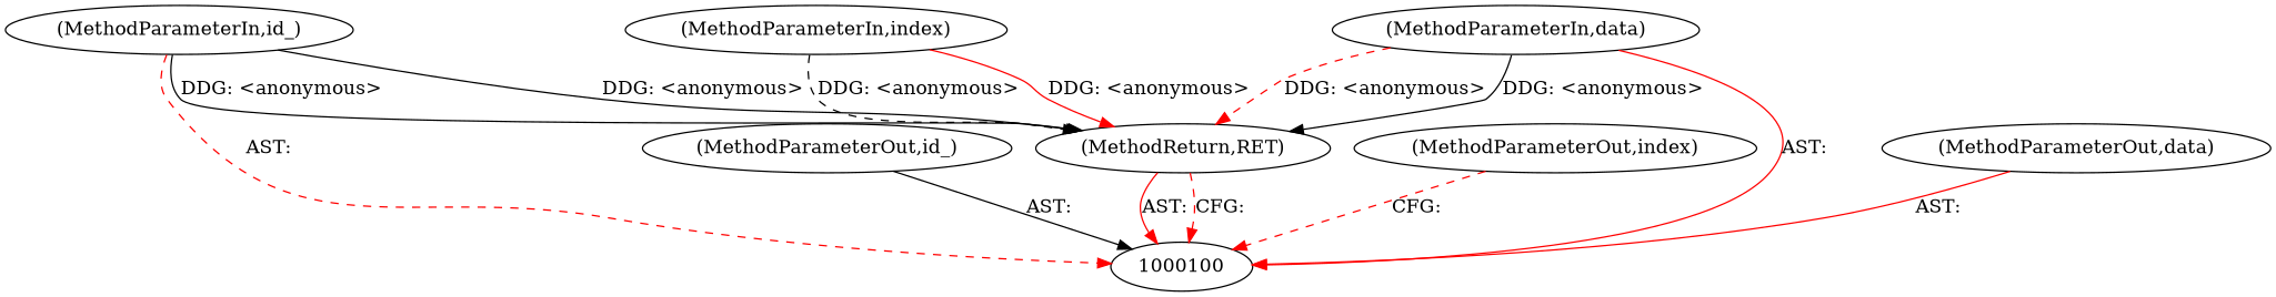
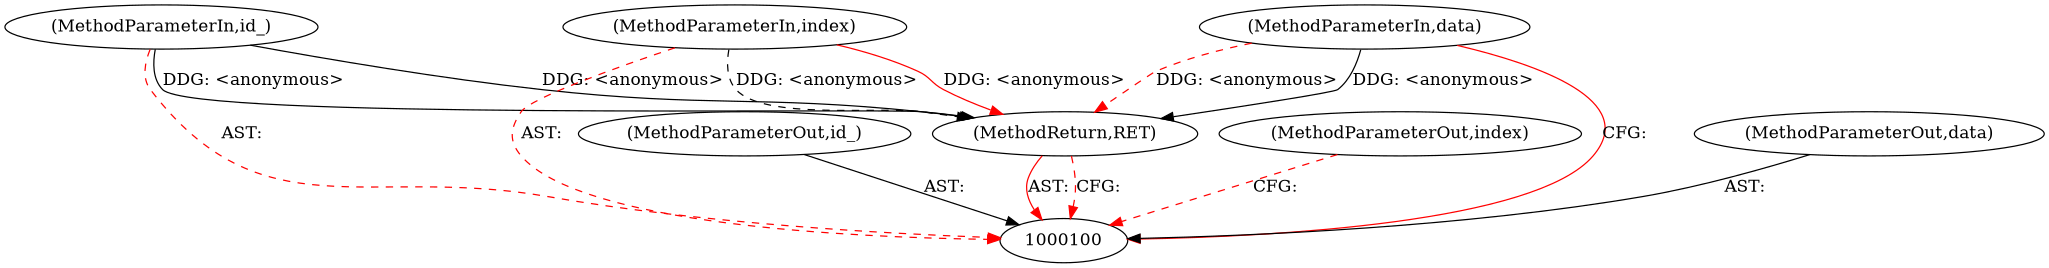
  digraph {
    edge [color=red style=solid]
    n1 [label="(MethodReturn,RET)"]
    1000100
    n3 [label="(MethodParameterIn,id_)"]
    n4 [label="(MethodParameterOut,id_)"]
    n5 [label="(MethodParameterIn,index)"]
    n6 [label="(MethodParameterOut,index)"]
    n7 [label="(MethodParameterIn,data)"]
    n8 [label="(MethodParameterOut,data)"]
    n1 -> 1000100 [label="AST: "]
    n1 -> 1000100 [label="CFG: " style=dashed]
    n3 -> n1 [color=black label="DDG: <anonymous>"]
    n3 -> n1 [color=black label="DDG: <anonymous>"]
    n3 -> 1000100 [label="AST: " style=dashed]
    n4 -> 1000100 [color=black label="AST: "]
    n5 -> n1 [color=black label="DDG: <anonymous>" style=dashed]
    n5 -> n1 [label="DDG: <anonymous>"]
+   n5 -> 1000100 [label="AST: " style=dashed]
    n6 -> 1000100 [label="CFG: " style=dashed]
    n7 -> n1 [label="DDG: <anonymous>" style=dashed]
    n7 -> n1 [color=black label="DDG: <anonymous>"]
-   n7 -> 1000100 [label="AST: "]
-   n8 -> 1000100 [label="AST: "]
+   n7 -> 1000100 [label="CFG: "]
+   n8 -> 1000100 [color=black label="AST: "]
  }
